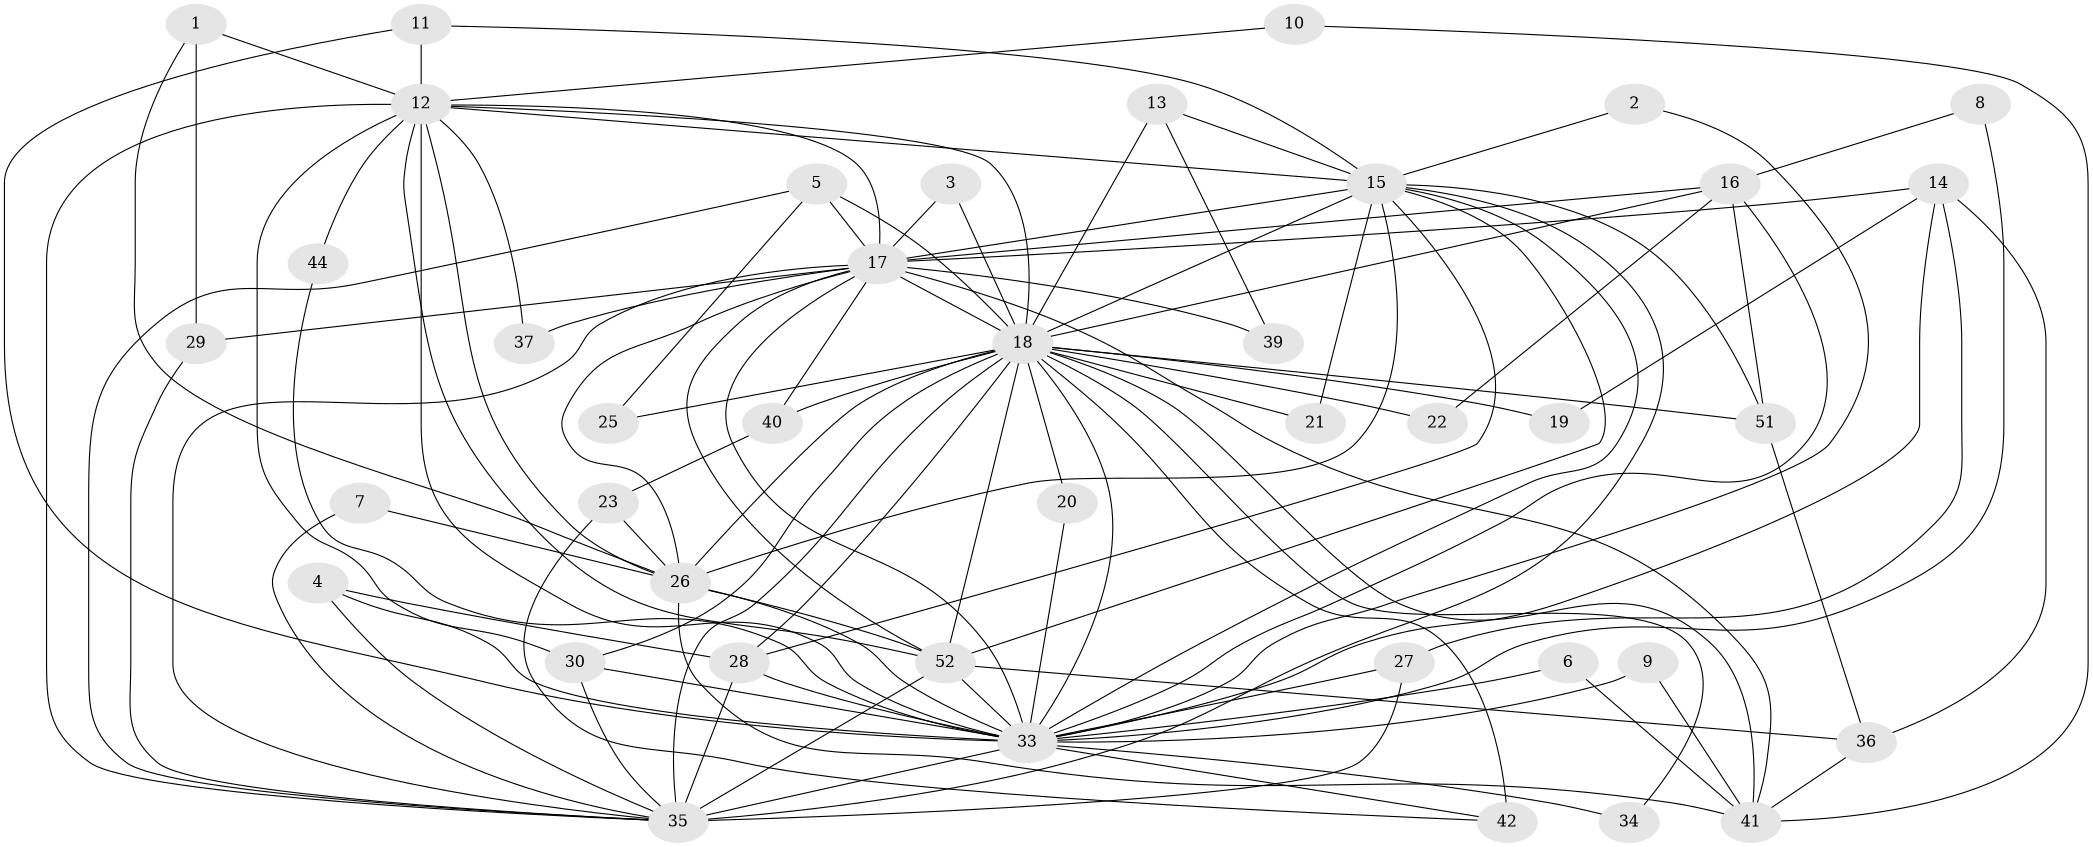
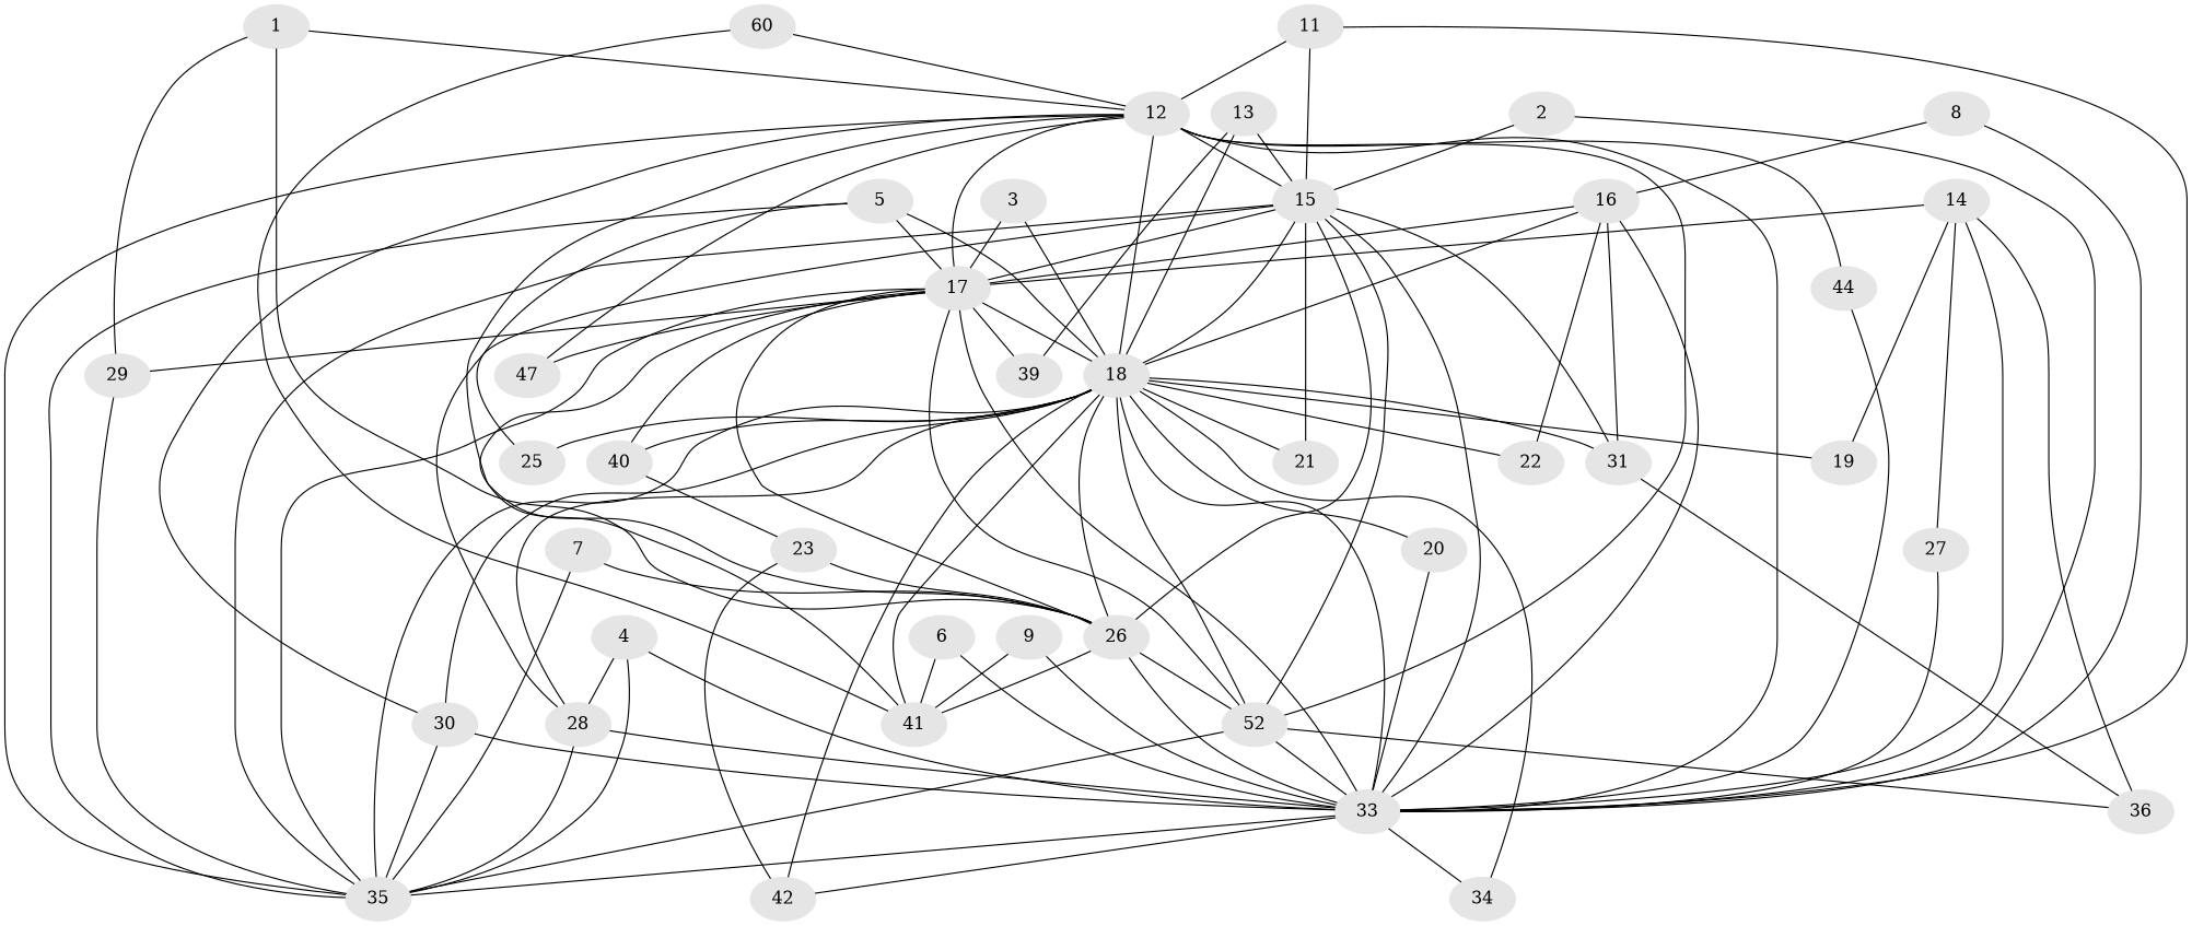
  graph {
    node [color=gray90 style=filled]
    edge [weight=1.0]
    1
    12
    26
    29
    15
    33
    17
    18
    35
    n10 [label=44]
    30
    n12 [label=52]
-   37
+   37 [label=47]
    41
    2
    28
    21
-   31 [label=51]
+   31
    34
    42
    3
    39
    40
    25
    19
    22
    20
    4
    5
    6
    7
    8
    16
    9
-   10
+   10 [label=60]
    11
    36
    13
    14
    27
    23
    1 -- 12
    1 -- 26
    1 -- 29
    12 -- 26 [weight=2.0]
    12 -- 15
    12 -- 33 [weight=3.0]
    12 -- 17
    12 -- 18 [weight=2.0]
    12 -- 35
    12 -- n10
    12 -- 30
    12 -- n12 [weight=3.0]
    12 -- 37
    26 -- 33 [weight=2.0]
    26 -- n12
    26 -- 41
    29 -- 35
    15 -- 26 [weight=2.0]
    15 -- 33 [weight=2.0]
    15 -- 17
    15 -- 18 [weight=3.0]
    15 -- 35 [weight=2.0]
    15 -- n12 [weight=2.0]
    15 -- 28
    15 -- 21
    15 -- 31
    33 -- 35 [weight=2.0]
    33 -- 34
    33 -- 42
    17 -- 26
    17 -- 29
    17 -- 33 [weight=2.0]
    17 -- 18 [weight=4.0]
    17 -- 35
    17 -- n12
    17 -- 37
    17 -- 41
    17 -- 39
    17 -- 40
    18 -- 26 [weight=2.0]
    18 -- 33 [weight=4.0]
    18 -- 35 [weight=3.0]
    18 -- 30
    18 -- n12 [weight=3.0]
    18 -- 41
    18 -- 28
    18 -- 21
    18 -- 31 [weight=2.0]
    18 -- 34
    18 -- 42 [weight=3.0]
    18 -- 40
    18 -- 25 [weight=2.0]
    18 -- 19
    18 -- 22
    18 -- 20
    n10 -- 33
    30 -- 33
    30 -- 35 [weight=2.0]
    n12 -- 33 [weight=2.0]
    n12 -- 35
    n12 -- 36
    2 -- 15
    2 -- 33
    28 -- 33
    28 -- 35
    31 -- 36
    3 -- 17
    3 -- 18
    40 -- 23
    20 -- 33
    4 -- 33
    4 -- 35
    4 -- 28
    5 -- 17
    5 -- 18 [weight=2.0]
    5 -- 35
    5 -- 25
    6 -- 33
    6 -- 41
    7 -- 26
    7 -- 35
    8 -- 33
    8 -- 16
    16 -- 33
    16 -- 17
    16 -- 18
    16 -- 31
    16 -- 22
    9 -- 33
    9 -- 41
    10 -- 12
    10 -- 41
    11 -- 12
    11 -- 15
    11 -- 33
-   36 -- 41
    13 -- 15
    13 -- 18 [weight=2.0]
    13 -- 39
    14 -- 33
    14 -- 17
    14 -- 19
    14 -- 36
    14 -- 27
    27 -- 33
-   27 -- 35
    23 -- 26
    23 -- 42
  }
